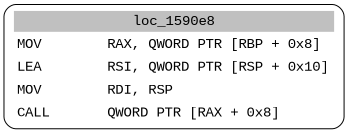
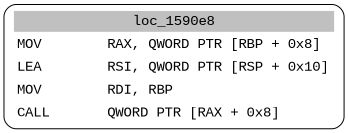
  digraph {
-   n1 [fontname="Courier New" label=<<table border="0" cellborder="0" cellpadding="3"><tr><td align="center" colspan="2" bgcolor="grey">loc_1590e8</td></tr><tr><td align="left">MOV        RAX, QWORD PTR [RBP + 0x8]</td></tr><tr><td align="left">LEA        RSI, QWORD PTR [RSP + 0x10]</td></tr><tr><td align="left">MOV        RDI, RSP</td></tr><tr><td align="left">CALL       QWORD PTR [RAX + 0x8]</td></tr></table>> shape=Mrecord]
+   n1 [fontname="Courier New" label=<<table border="0" cellborder="0" cellpadding="3"><tr><td align="center" colspan="2" bgcolor="grey">loc_1590e8</td></tr><tr><td align="left">MOV        RAX, QWORD PTR [RBP + 0x8]</td></tr><tr><td align="left">LEA        RSI, QWORD PTR [RSP + 0x10]</td></tr><tr><td align="left">MOV        RDI, RBP</td></tr><tr><td align="left">CALL       QWORD PTR [RAX + 0x8]</td></tr></table>> shape=Mrecord]
  }
